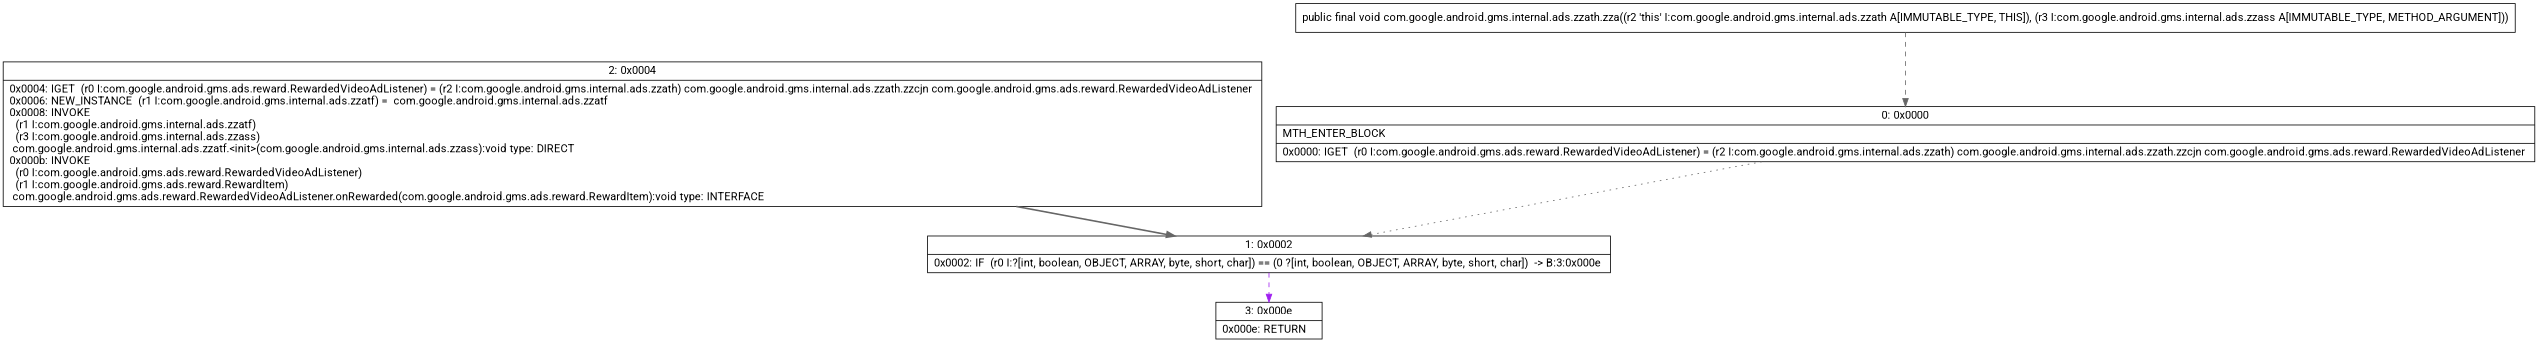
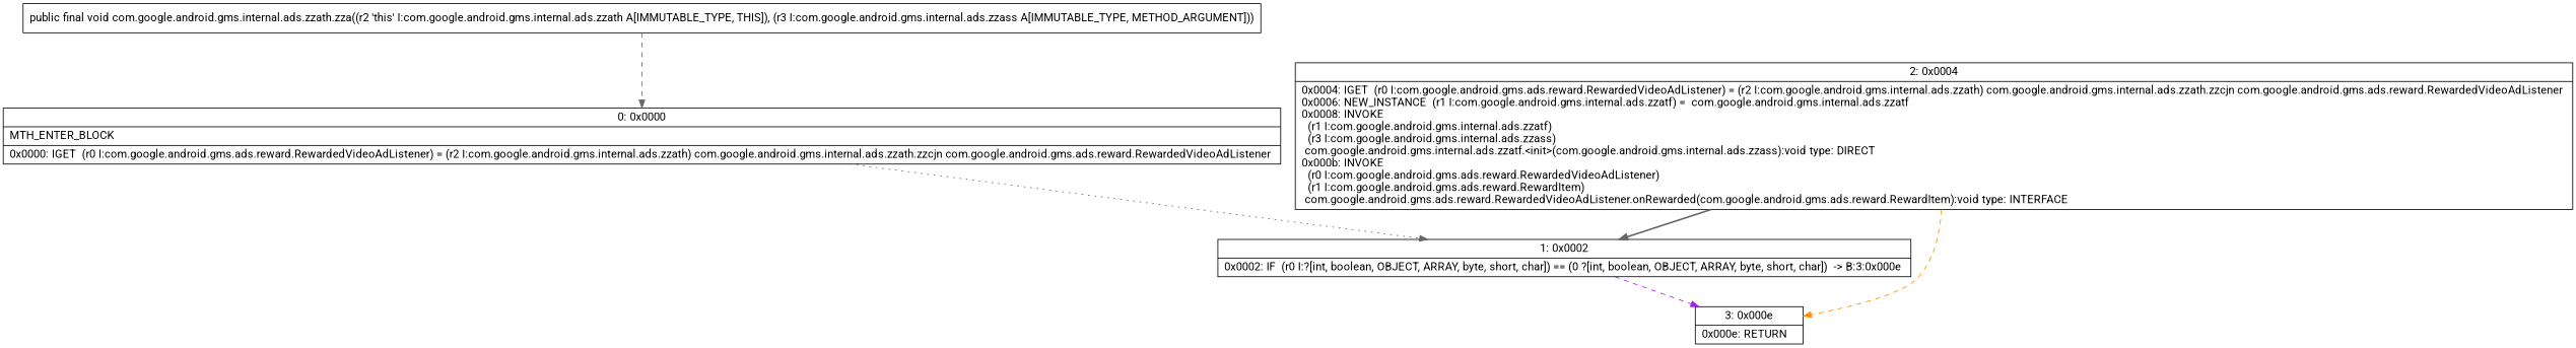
  digraph {
    fontname=Roboto
    node [fontname=Roboto shape=record]
    edge [color=gray40 fontname=Roboto style=dashed]
    n1 [label="{0\:\ 0x0000|MTH_ENTER_BLOCK\l|0x0000: IGET  (r0 I:com.google.android.gms.ads.reward.RewardedVideoAdListener) = (r2 I:com.google.android.gms.internal.ads.zzath) com.google.android.gms.internal.ads.zzath.zzcjn com.google.android.gms.ads.reward.RewardedVideoAdListener \l}"]
    n2 [label="{1\:\ 0x0002|0x0002: IF  (r0 I:?[int, boolean, OBJECT, ARRAY, byte, short, char]) == (0 ?[int, boolean, OBJECT, ARRAY, byte, short, char])  \-\> B:3:0x000e \l}"]
    n3 [label="{3\:\ 0x000e|0x000e: RETURN   \l}"]
    n4 [label="{2\:\ 0x0004|0x0004: IGET  (r0 I:com.google.android.gms.ads.reward.RewardedVideoAdListener) = (r2 I:com.google.android.gms.internal.ads.zzath) com.google.android.gms.internal.ads.zzath.zzcjn com.google.android.gms.ads.reward.RewardedVideoAdListener \l0x0006: NEW_INSTANCE  (r1 I:com.google.android.gms.internal.ads.zzatf) =  com.google.android.gms.internal.ads.zzatf \l0x0008: INVOKE  \l  (r1 I:com.google.android.gms.internal.ads.zzatf)\l  (r3 I:com.google.android.gms.internal.ads.zzass)\l com.google.android.gms.internal.ads.zzatf.\<init\>(com.google.android.gms.internal.ads.zzass):void type: DIRECT \l0x000b: INVOKE  \l  (r0 I:com.google.android.gms.ads.reward.RewardedVideoAdListener)\l  (r1 I:com.google.android.gms.ads.reward.RewardItem)\l com.google.android.gms.ads.reward.RewardedVideoAdListener.onRewarded(com.google.android.gms.ads.reward.RewardItem):void type: INTERFACE \l}"]
    n5 [label="{public final void com.google.android.gms.internal.ads.zzath.zza((r2 'this' I:com.google.android.gms.internal.ads.zzath A[IMMUTABLE_TYPE, THIS]), (r3 I:com.google.android.gms.internal.ads.zzass A[IMMUTABLE_TYPE, METHOD_ARGUMENT])) }"]
    n1 -> n2 [style=dotted]
    n2 -> n3 [color=purple]
    n4 -> n2 [style=bold]
+   n4 -> n3 [color=darkorange]
    n5 -> n1
  }
